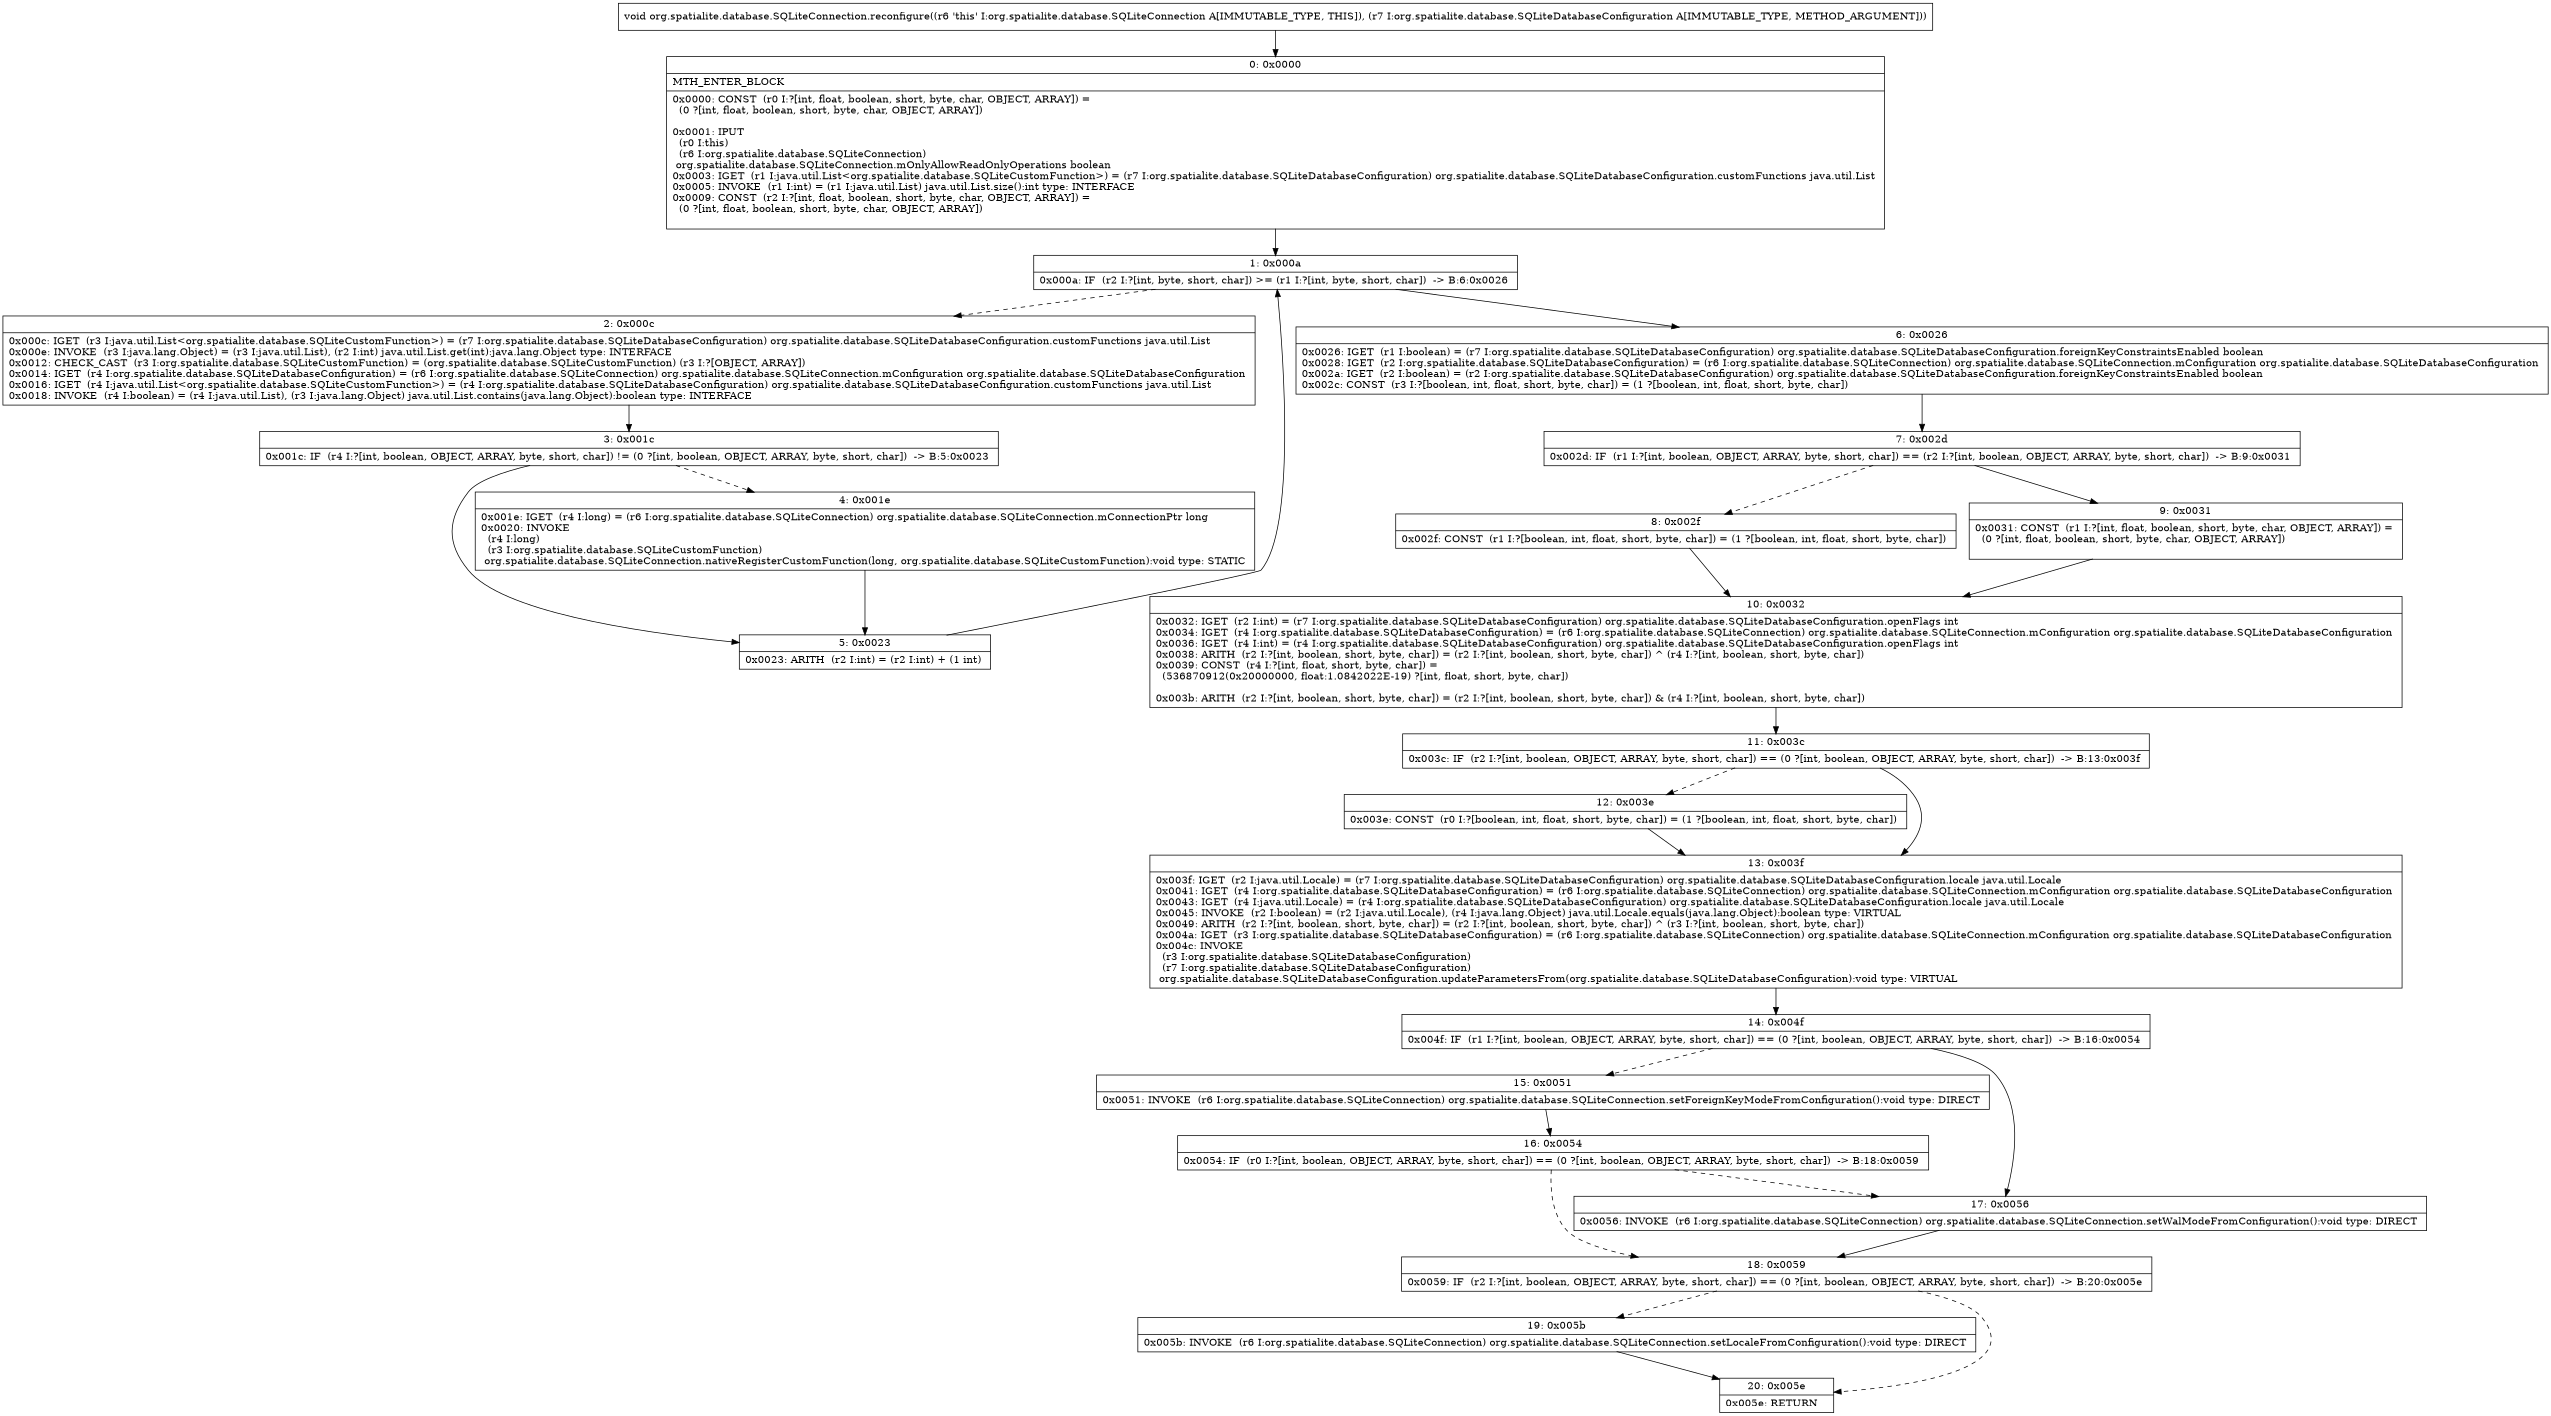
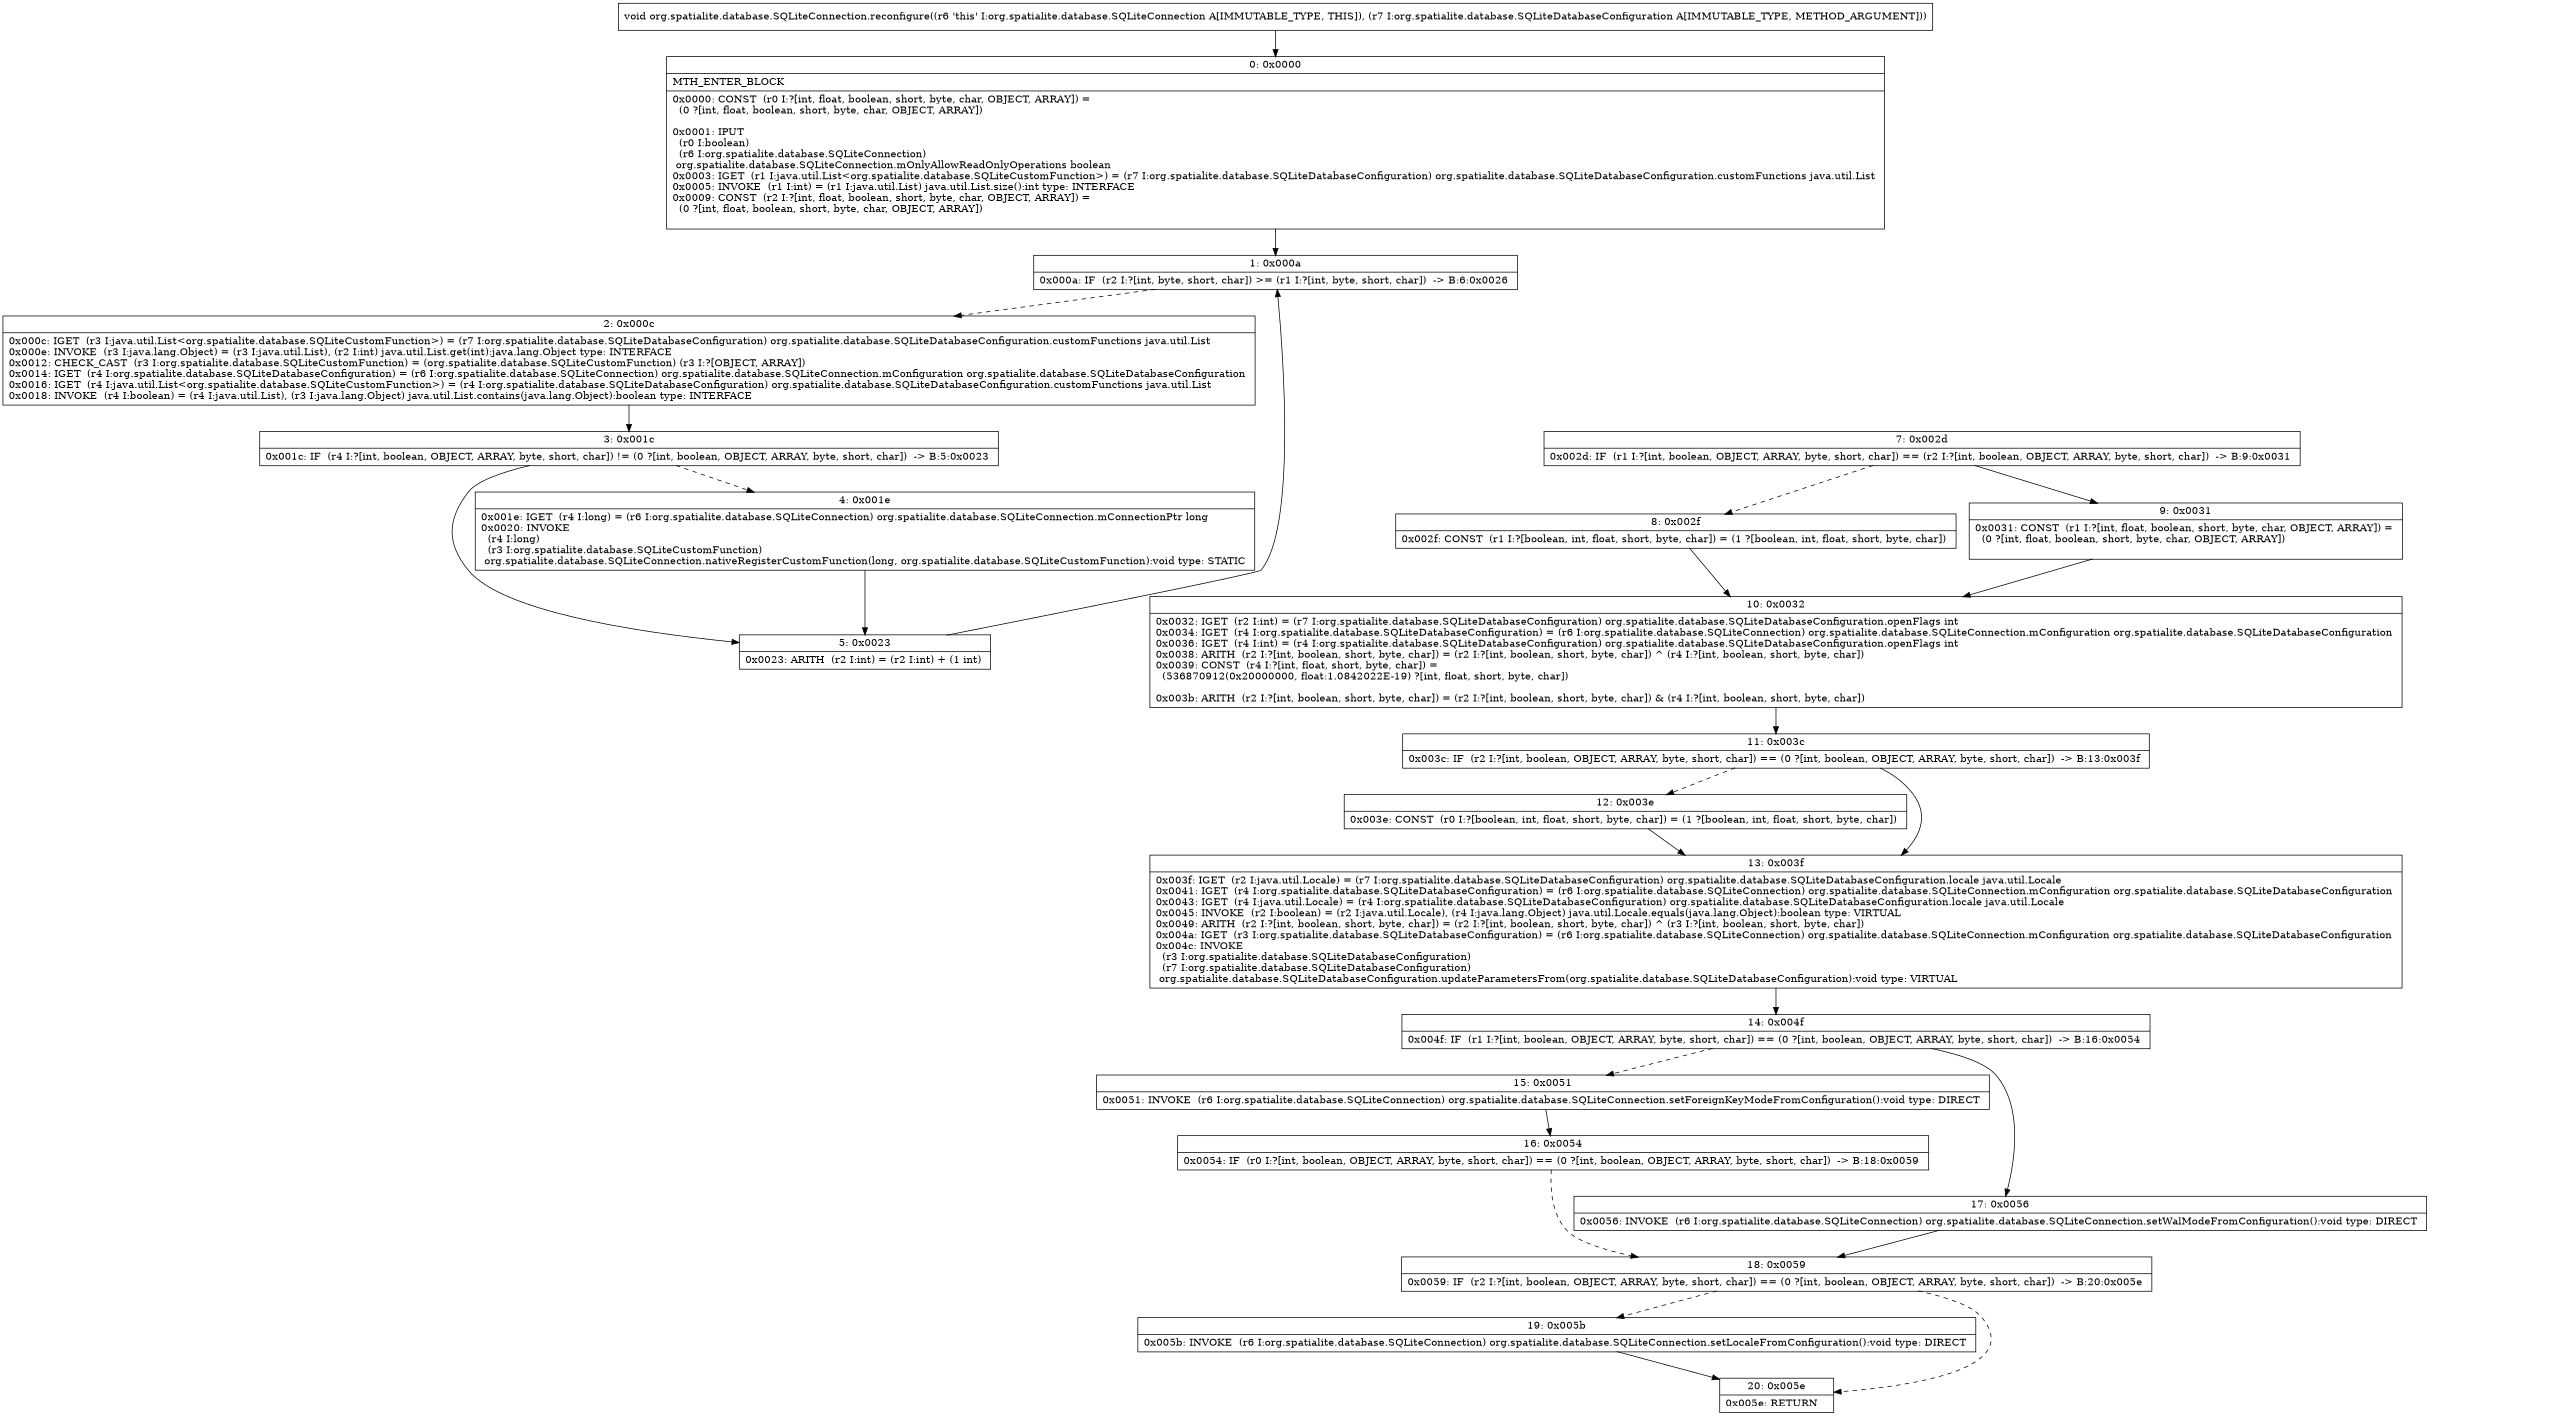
  digraph {
    node [shape=record]
-   n1 [label="{0\:\ 0x0000|MTH_ENTER_BLOCK\l|0x0000: CONST  (r0 I:?[int, float, boolean, short, byte, char, OBJECT, ARRAY]) = \l  (0 ?[int, float, boolean, short, byte, char, OBJECT, ARRAY])\l \l0x0001: IPUT  \l  (r0 I:this)\l  (r6 I:org.spatialite.database.SQLiteConnection)\l org.spatialite.database.SQLiteConnection.mOnlyAllowReadOnlyOperations boolean \l0x0003: IGET  (r1 I:java.util.List\<org.spatialite.database.SQLiteCustomFunction\>) = (r7 I:org.spatialite.database.SQLiteDatabaseConfiguration) org.spatialite.database.SQLiteDatabaseConfiguration.customFunctions java.util.List \l0x0005: INVOKE  (r1 I:int) = (r1 I:java.util.List) java.util.List.size():int type: INTERFACE \l0x0009: CONST  (r2 I:?[int, float, boolean, short, byte, char, OBJECT, ARRAY]) = \l  (0 ?[int, float, boolean, short, byte, char, OBJECT, ARRAY])\l \l}"]
+   n1 [label="{0\:\ 0x0000|MTH_ENTER_BLOCK\l|0x0000: CONST  (r0 I:?[int, float, boolean, short, byte, char, OBJECT, ARRAY]) = \l  (0 ?[int, float, boolean, short, byte, char, OBJECT, ARRAY])\l \l0x0001: IPUT  \l  (r0 I:boolean)\l  (r6 I:org.spatialite.database.SQLiteConnection)\l org.spatialite.database.SQLiteConnection.mOnlyAllowReadOnlyOperations boolean \l0x0003: IGET  (r1 I:java.util.List\<org.spatialite.database.SQLiteCustomFunction\>) = (r7 I:org.spatialite.database.SQLiteDatabaseConfiguration) org.spatialite.database.SQLiteDatabaseConfiguration.customFunctions java.util.List \l0x0005: INVOKE  (r1 I:int) = (r1 I:java.util.List) java.util.List.size():int type: INTERFACE \l0x0009: CONST  (r2 I:?[int, float, boolean, short, byte, char, OBJECT, ARRAY]) = \l  (0 ?[int, float, boolean, short, byte, char, OBJECT, ARRAY])\l \l}"]
    n2 [label="{1\:\ 0x000a|0x000a: IF  (r2 I:?[int, byte, short, char]) \>= (r1 I:?[int, byte, short, char])  \-\> B:6:0x0026 \l}"]
    n3 [label="{2\:\ 0x000c|0x000c: IGET  (r3 I:java.util.List\<org.spatialite.database.SQLiteCustomFunction\>) = (r7 I:org.spatialite.database.SQLiteDatabaseConfiguration) org.spatialite.database.SQLiteDatabaseConfiguration.customFunctions java.util.List \l0x000e: INVOKE  (r3 I:java.lang.Object) = (r3 I:java.util.List), (r2 I:int) java.util.List.get(int):java.lang.Object type: INTERFACE \l0x0012: CHECK_CAST  (r3 I:org.spatialite.database.SQLiteCustomFunction) = (org.spatialite.database.SQLiteCustomFunction) (r3 I:?[OBJECT, ARRAY]) \l0x0014: IGET  (r4 I:org.spatialite.database.SQLiteDatabaseConfiguration) = (r6 I:org.spatialite.database.SQLiteConnection) org.spatialite.database.SQLiteConnection.mConfiguration org.spatialite.database.SQLiteDatabaseConfiguration \l0x0016: IGET  (r4 I:java.util.List\<org.spatialite.database.SQLiteCustomFunction\>) = (r4 I:org.spatialite.database.SQLiteDatabaseConfiguration) org.spatialite.database.SQLiteDatabaseConfiguration.customFunctions java.util.List \l0x0018: INVOKE  (r4 I:boolean) = (r4 I:java.util.List), (r3 I:java.lang.Object) java.util.List.contains(java.lang.Object):boolean type: INTERFACE \l}"]
-   n4 [label="{6\:\ 0x0026|0x0026: IGET  (r1 I:boolean) = (r7 I:org.spatialite.database.SQLiteDatabaseConfiguration) org.spatialite.database.SQLiteDatabaseConfiguration.foreignKeyConstraintsEnabled boolean \l0x0028: IGET  (r2 I:org.spatialite.database.SQLiteDatabaseConfiguration) = (r6 I:org.spatialite.database.SQLiteConnection) org.spatialite.database.SQLiteConnection.mConfiguration org.spatialite.database.SQLiteDatabaseConfiguration \l0x002a: IGET  (r2 I:boolean) = (r2 I:org.spatialite.database.SQLiteDatabaseConfiguration) org.spatialite.database.SQLiteDatabaseConfiguration.foreignKeyConstraintsEnabled boolean \l0x002c: CONST  (r3 I:?[boolean, int, float, short, byte, char]) = (1 ?[boolean, int, float, short, byte, char]) \l}"]
    n5 [label="{3\:\ 0x001c|0x001c: IF  (r4 I:?[int, boolean, OBJECT, ARRAY, byte, short, char]) != (0 ?[int, boolean, OBJECT, ARRAY, byte, short, char])  \-\> B:5:0x0023 \l}"]
    n6 [label="{7\:\ 0x002d|0x002d: IF  (r1 I:?[int, boolean, OBJECT, ARRAY, byte, short, char]) == (r2 I:?[int, boolean, OBJECT, ARRAY, byte, short, char])  \-\> B:9:0x0031 \l}"]
    n7 [label="{4\:\ 0x001e|0x001e: IGET  (r4 I:long) = (r6 I:org.spatialite.database.SQLiteConnection) org.spatialite.database.SQLiteConnection.mConnectionPtr long \l0x0020: INVOKE  \l  (r4 I:long)\l  (r3 I:org.spatialite.database.SQLiteCustomFunction)\l org.spatialite.database.SQLiteConnection.nativeRegisterCustomFunction(long, org.spatialite.database.SQLiteCustomFunction):void type: STATIC \l}"]
    n8 [label="{5\:\ 0x0023|0x0023: ARITH  (r2 I:int) = (r2 I:int) + (1 int) \l}"]
    n9 [label="{8\:\ 0x002f|0x002f: CONST  (r1 I:?[boolean, int, float, short, byte, char]) = (1 ?[boolean, int, float, short, byte, char]) \l}"]
    n10 [label="{9\:\ 0x0031|0x0031: CONST  (r1 I:?[int, float, boolean, short, byte, char, OBJECT, ARRAY]) = \l  (0 ?[int, float, boolean, short, byte, char, OBJECT, ARRAY])\l \l}"]
    n11 [label="{10\:\ 0x0032|0x0032: IGET  (r2 I:int) = (r7 I:org.spatialite.database.SQLiteDatabaseConfiguration) org.spatialite.database.SQLiteDatabaseConfiguration.openFlags int \l0x0034: IGET  (r4 I:org.spatialite.database.SQLiteDatabaseConfiguration) = (r6 I:org.spatialite.database.SQLiteConnection) org.spatialite.database.SQLiteConnection.mConfiguration org.spatialite.database.SQLiteDatabaseConfiguration \l0x0036: IGET  (r4 I:int) = (r4 I:org.spatialite.database.SQLiteDatabaseConfiguration) org.spatialite.database.SQLiteDatabaseConfiguration.openFlags int \l0x0038: ARITH  (r2 I:?[int, boolean, short, byte, char]) = (r2 I:?[int, boolean, short, byte, char]) ^ (r4 I:?[int, boolean, short, byte, char]) \l0x0039: CONST  (r4 I:?[int, float, short, byte, char]) = \l  (536870912(0x20000000, float:1.0842022E\-19) ?[int, float, short, byte, char])\l \l0x003b: ARITH  (r2 I:?[int, boolean, short, byte, char]) = (r2 I:?[int, boolean, short, byte, char]) & (r4 I:?[int, boolean, short, byte, char]) \l}"]
    n12 [label="{11\:\ 0x003c|0x003c: IF  (r2 I:?[int, boolean, OBJECT, ARRAY, byte, short, char]) == (0 ?[int, boolean, OBJECT, ARRAY, byte, short, char])  \-\> B:13:0x003f \l}"]
    n13 [label="{12\:\ 0x003e|0x003e: CONST  (r0 I:?[boolean, int, float, short, byte, char]) = (1 ?[boolean, int, float, short, byte, char]) \l}"]
    n14 [label="{13\:\ 0x003f|0x003f: IGET  (r2 I:java.util.Locale) = (r7 I:org.spatialite.database.SQLiteDatabaseConfiguration) org.spatialite.database.SQLiteDatabaseConfiguration.locale java.util.Locale \l0x0041: IGET  (r4 I:org.spatialite.database.SQLiteDatabaseConfiguration) = (r6 I:org.spatialite.database.SQLiteConnection) org.spatialite.database.SQLiteConnection.mConfiguration org.spatialite.database.SQLiteDatabaseConfiguration \l0x0043: IGET  (r4 I:java.util.Locale) = (r4 I:org.spatialite.database.SQLiteDatabaseConfiguration) org.spatialite.database.SQLiteDatabaseConfiguration.locale java.util.Locale \l0x0045: INVOKE  (r2 I:boolean) = (r2 I:java.util.Locale), (r4 I:java.lang.Object) java.util.Locale.equals(java.lang.Object):boolean type: VIRTUAL \l0x0049: ARITH  (r2 I:?[int, boolean, short, byte, char]) = (r2 I:?[int, boolean, short, byte, char]) ^ (r3 I:?[int, boolean, short, byte, char]) \l0x004a: IGET  (r3 I:org.spatialite.database.SQLiteDatabaseConfiguration) = (r6 I:org.spatialite.database.SQLiteConnection) org.spatialite.database.SQLiteConnection.mConfiguration org.spatialite.database.SQLiteDatabaseConfiguration \l0x004c: INVOKE  \l  (r3 I:org.spatialite.database.SQLiteDatabaseConfiguration)\l  (r7 I:org.spatialite.database.SQLiteDatabaseConfiguration)\l org.spatialite.database.SQLiteDatabaseConfiguration.updateParametersFrom(org.spatialite.database.SQLiteDatabaseConfiguration):void type: VIRTUAL \l}"]
    n15 [label="{14\:\ 0x004f|0x004f: IF  (r1 I:?[int, boolean, OBJECT, ARRAY, byte, short, char]) == (0 ?[int, boolean, OBJECT, ARRAY, byte, short, char])  \-\> B:16:0x0054 \l}"]
    n16 [label="{15\:\ 0x0051|0x0051: INVOKE  (r6 I:org.spatialite.database.SQLiteConnection) org.spatialite.database.SQLiteConnection.setForeignKeyModeFromConfiguration():void type: DIRECT \l}"]
    n17 [label="{17\:\ 0x0056|0x0056: INVOKE  (r6 I:org.spatialite.database.SQLiteConnection) org.spatialite.database.SQLiteConnection.setWalModeFromConfiguration():void type: DIRECT \l}"]
    n18 [label="{16\:\ 0x0054|0x0054: IF  (r0 I:?[int, boolean, OBJECT, ARRAY, byte, short, char]) == (0 ?[int, boolean, OBJECT, ARRAY, byte, short, char])  \-\> B:18:0x0059 \l}"]
    n19 [label="{18\:\ 0x0059|0x0059: IF  (r2 I:?[int, boolean, OBJECT, ARRAY, byte, short, char]) == (0 ?[int, boolean, OBJECT, ARRAY, byte, short, char])  \-\> B:20:0x005e \l}"]
    n20 [label="{19\:\ 0x005b|0x005b: INVOKE  (r6 I:org.spatialite.database.SQLiteConnection) org.spatialite.database.SQLiteConnection.setLocaleFromConfiguration():void type: DIRECT \l}"]
    n21 [label="{20\:\ 0x005e|0x005e: RETURN   \l}"]
    n22 [label="{void org.spatialite.database.SQLiteConnection.reconfigure((r6 'this' I:org.spatialite.database.SQLiteConnection A[IMMUTABLE_TYPE, THIS]), (r7 I:org.spatialite.database.SQLiteDatabaseConfiguration A[IMMUTABLE_TYPE, METHOD_ARGUMENT])) }"]
    n1 -> n2
    n2 -> n3 [style=dashed]
-   n2 -> n4
    n3 -> n5
-   n4 -> n6
    n5 -> n7 [style=dashed]
    n5 -> n8
    n6 -> n9 [style=dashed]
    n6 -> n10
    n7 -> n8
    n8 -> n2
    n9 -> n11
    n10 -> n11
    n11 -> n12
    n12 -> n13 [style=dashed]
    n12 -> n14
    n13 -> n14
    n14 -> n15
    n15 -> n16 [style=dashed]
    n15 -> n17
    n16 -> n18
    n17 -> n19
-   n18 -> n17 [style=dashed]
    n18 -> n19 [style=dashed]
    n19 -> n20 [style=dashed]
    n19 -> n21 [style=dashed]
    n20 -> n21
    n22 -> n1
  }
